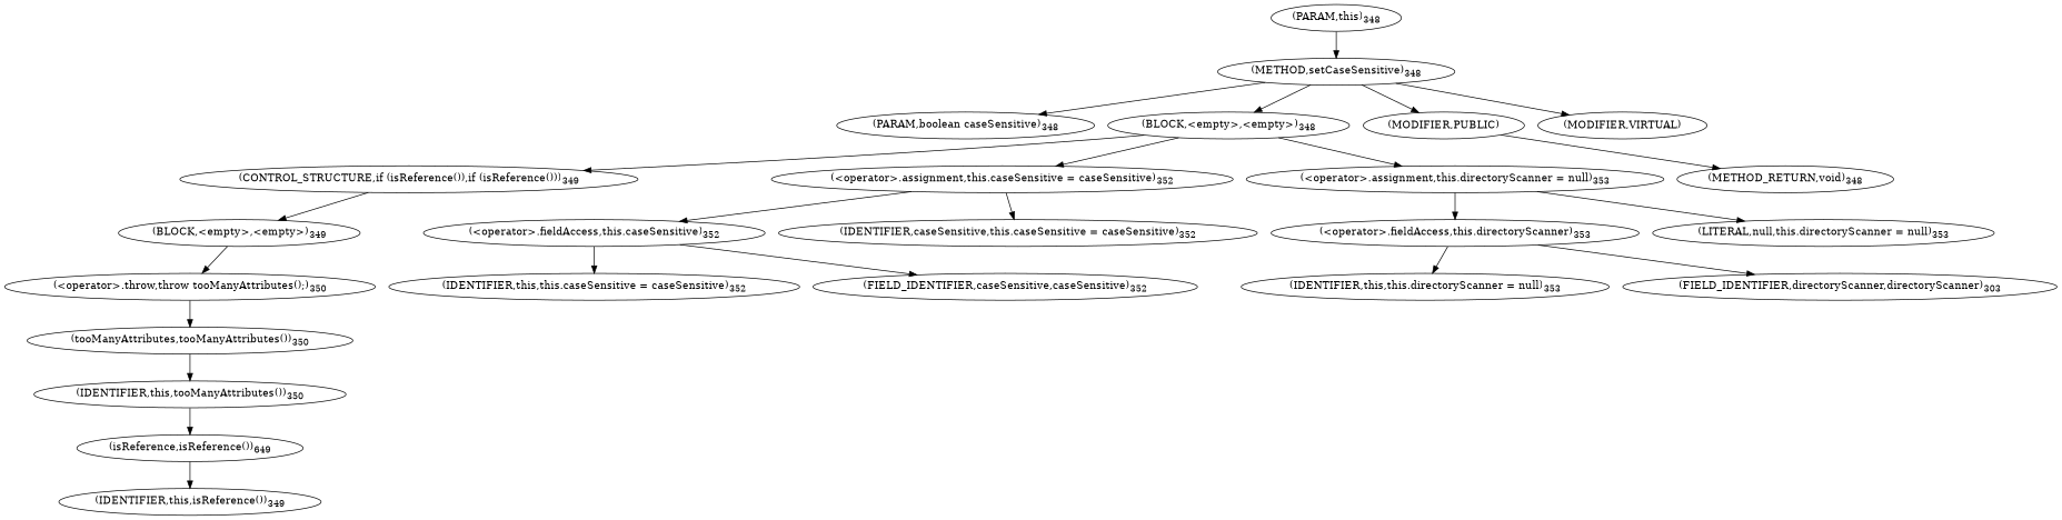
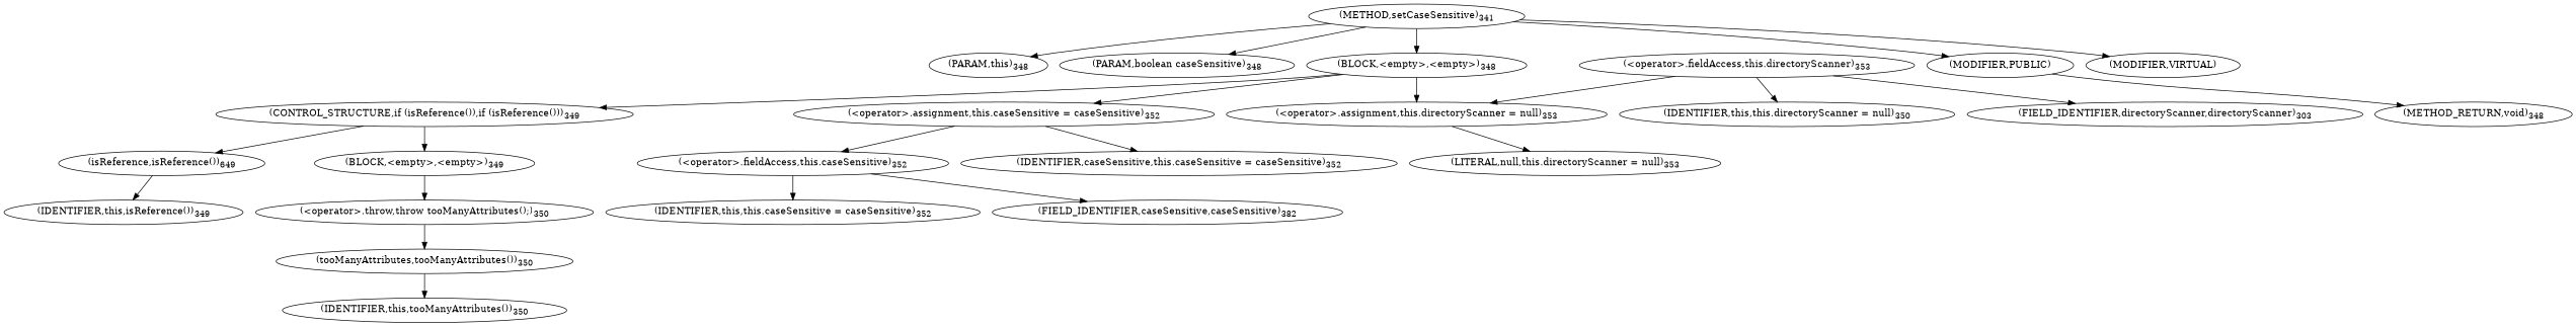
  digraph {
-   n1 [label=<(METHOD,setCaseSensitive)<SUB>348</SUB>>]
+   n1 [label=<(METHOD,setCaseSensitive)<SUB>341</SUB>>]
    n2 [label=<(PARAM,this)<SUB>348</SUB>>]
    n3 [label=<(PARAM,boolean caseSensitive)<SUB>348</SUB>>]
    n4 [label=<(BLOCK,&lt;empty&gt;,&lt;empty&gt;)<SUB>348</SUB>>]
    n5 [label=<(MODIFIER,PUBLIC)>]
    n6 [label=<(MODIFIER,VIRTUAL)>]
    n7 [label=<(CONTROL_STRUCTURE,if (isReference()),if (isReference()))<SUB>349</SUB>>]
    n8 [label=<(&lt;operator&gt;.assignment,this.caseSensitive = caseSensitive)<SUB>352</SUB>>]
    n9 [label=<(&lt;operator&gt;.assignment,this.directoryScanner = null)<SUB>353</SUB>>]
    n10 [label=<(METHOD_RETURN,void)<SUB>348</SUB>>]
    n11 [label=<(isReference,isReference())<SUB>649</SUB>>]
    n12 [label=<(BLOCK,&lt;empty&gt;,&lt;empty&gt;)<SUB>349</SUB>>]
    n13 [label=<(&lt;operator&gt;.fieldAccess,this.caseSensitive)<SUB>352</SUB>>]
    n14 [label=<(IDENTIFIER,caseSensitive,this.caseSensitive = caseSensitive)<SUB>352</SUB>>]
    n15 [label=<(&lt;operator&gt;.fieldAccess,this.directoryScanner)<SUB>353</SUB>>]
    n16 [label=<(LITERAL,null,this.directoryScanner = null)<SUB>353</SUB>>]
    n17 [label=<(IDENTIFIER,this,isReference())<SUB>349</SUB>>]
    n18 [label=<(&lt;operator&gt;.throw,throw tooManyAttributes();)<SUB>350</SUB>>]
    n19 [label=<(tooManyAttributes,tooManyAttributes())<SUB>350</SUB>>]
    n20 [label=<(IDENTIFIER,this,tooManyAttributes())<SUB>350</SUB>>]
    n21 [label=<(IDENTIFIER,this,this.caseSensitive = caseSensitive)<SUB>352</SUB>>]
-   n22 [label=<(FIELD_IDENTIFIER,caseSensitive,caseSensitive)<SUB>352</SUB>>]
-   n23 [label=<(IDENTIFIER,this,this.directoryScanner = null)<SUB>353</SUB>>]
+   n22 [label=<(FIELD_IDENTIFIER,caseSensitive,caseSensitive)<SUB>382</SUB>>]
+   n23 [label=<(IDENTIFIER,this,this.directoryScanner = null)<SUB>350</SUB>>]
    n24 [label=<(FIELD_IDENTIFIER,directoryScanner,directoryScanner)<SUB>303</SUB>>]
-   n2 -> n1
+   n1 -> n2
    n1 -> n3
    n1 -> n4
    n1 -> n5
    n1 -> n6
    n4 -> n7
    n4 -> n8
    n4 -> n9
    n5 -> n10
-   n20 -> n11
+   n7 -> n11
    n7 -> n12
    n8 -> n13
    n8 -> n14
-   n9 -> n15
+   n15 -> n9
    n9 -> n16
    n11 -> n17
    n12 -> n18
    n13 -> n21
    n13 -> n22
    n15 -> n23
    n15 -> n24
    n18 -> n19
    n19 -> n20
  }
